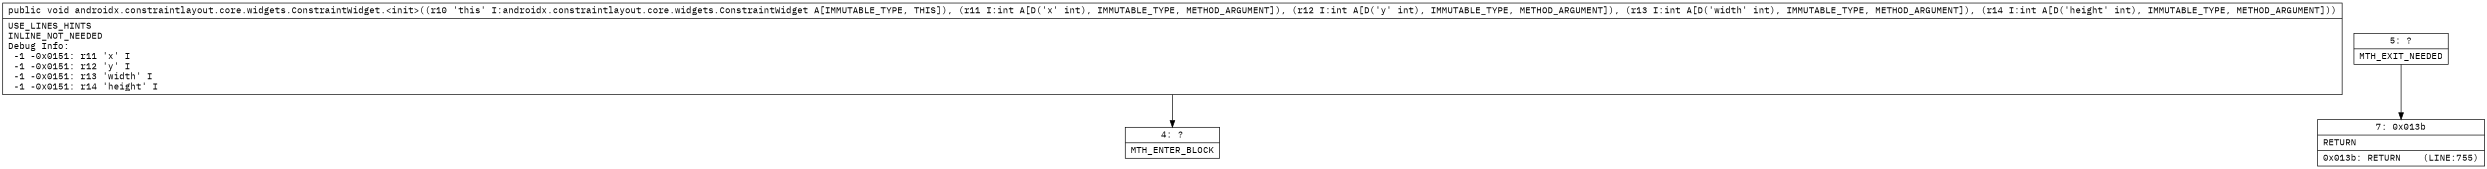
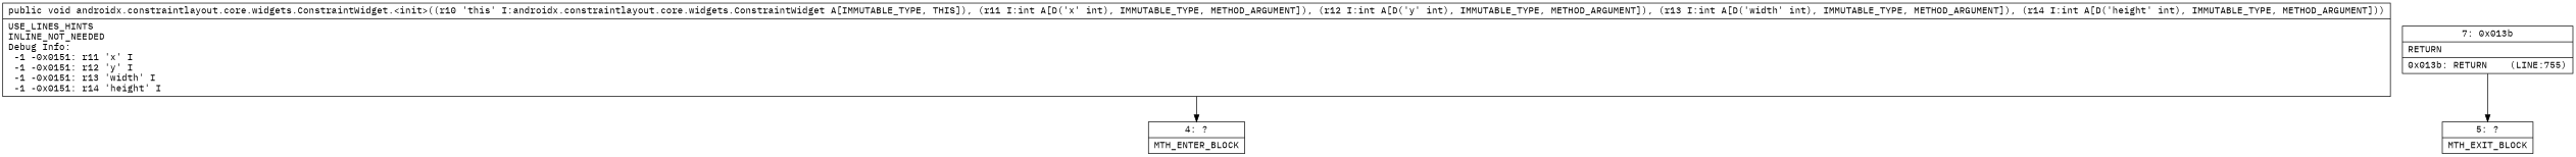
  digraph {
    fontname="IBM Plex Mono"
    node [fontname="IBM Plex Mono" shape=record]
    edge [fontname="IBM Plex Mono"]
    n1 [label="{4\:\ ?|MTH_ENTER_BLOCK\l}"]
    n2 [label="{7\:\ 0x013b|RETURN\l|0x013b: RETURN    (LINE:755)\l}"]
-   n3 [label="{5\:\ ?|MTH_EXIT_NEEDED\l}"]
+   n3 [label="{5\:\ ?|MTH_EXIT_BLOCK\l}"]
    n4 [label="{public void androidx.constraintlayout.core.widgets.ConstraintWidget.\<init\>((r10 'this' I:androidx.constraintlayout.core.widgets.ConstraintWidget A[IMMUTABLE_TYPE, THIS]), (r11 I:int A[D('x' int), IMMUTABLE_TYPE, METHOD_ARGUMENT]), (r12 I:int A[D('y' int), IMMUTABLE_TYPE, METHOD_ARGUMENT]), (r13 I:int A[D('width' int), IMMUTABLE_TYPE, METHOD_ARGUMENT]), (r14 I:int A[D('height' int), IMMUTABLE_TYPE, METHOD_ARGUMENT]))  | USE_LINES_HINTS\lINLINE_NOT_NEEDED\lDebug Info:\l  \-1 \-0x0151: r11 'x' I\l  \-1 \-0x0151: r12 'y' I\l  \-1 \-0x0151: r13 'width' I\l  \-1 \-0x0151: r14 'height' I\l}"]
-   n3 -> n2
+   n2 -> n3
    n4 -> n1
  }
